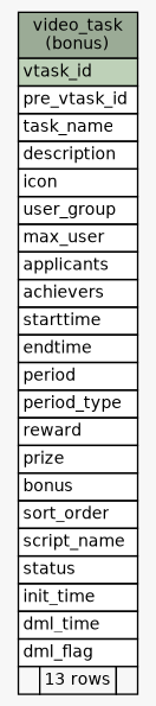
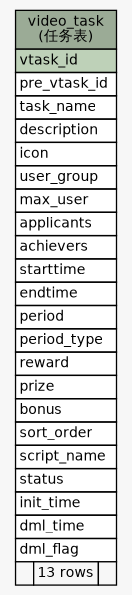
  digraph {
    bgcolor="#f7f7f7"
    fontname="DejaVu Sans"
    fontsize=11
    nodesep=0.18
    rankdir=RL
    ranksep=0.46
-   n1 [fontname="DejaVu Sans" fontsize=11 label=<     <TABLE BORDER="0" CELLBORDER="1" CELLSPACING="0" BGCOLOR="#ffffff">       <TR><TD COLSPAN="3" BGCOLOR="#9bab96" ALIGN="CENTER">video_task<br/>(bonus)</TD></TR>       <TR><TD PORT="vtask_id" COLSPAN="3" BGCOLOR="#bed1b8" ALIGN="LEFT">vtask_id</TD></TR>       <TR><TD PORT="pre_vtask_id" COLSPAN="3" ALIGN="LEFT">pre_vtask_id</TD></TR>       <TR><TD PORT="task_name" COLSPAN="3" ALIGN="LEFT">task_name</TD></TR>       <TR><TD PORT="description" COLSPAN="3" ALIGN="LEFT">description</TD></TR>       <TR><TD PORT="icon" COLSPAN="3" ALIGN="LEFT">icon</TD></TR>       <TR><TD PORT="user_group" COLSPAN="3" ALIGN="LEFT">user_group</TD></TR>       <TR><TD PORT="max_user" COLSPAN="3" ALIGN="LEFT">max_user</TD></TR>       <TR><TD PORT="applicants" COLSPAN="3" ALIGN="LEFT">applicants</TD></TR>       <TR><TD PORT="achievers" COLSPAN="3" ALIGN="LEFT">achievers</TD></TR>       <TR><TD PORT="starttime" COLSPAN="3" ALIGN="LEFT">starttime</TD></TR>       <TR><TD PORT="endtime" COLSPAN="3" ALIGN="LEFT">endtime</TD></TR>       <TR><TD PORT="period" COLSPAN="3" ALIGN="LEFT">period</TD></TR>       <TR><TD PORT="period_type" COLSPAN="3" ALIGN="LEFT">period_type</TD></TR>       <TR><TD PORT="reward" COLSPAN="3" ALIGN="LEFT">reward</TD></TR>       <TR><TD PORT="prize" COLSPAN="3" ALIGN="LEFT">prize</TD></TR>       <TR><TD PORT="bonus" COLSPAN="3" ALIGN="LEFT">bonus</TD></TR>       <TR><TD PORT="sort_order" COLSPAN="3" ALIGN="LEFT">sort_order</TD></TR>       <TR><TD PORT="script_name" COLSPAN="3" ALIGN="LEFT">script_name</TD></TR>       <TR><TD PORT="status" COLSPAN="3" ALIGN="LEFT">status</TD></TR>       <TR><TD PORT="init_time" COLSPAN="3" ALIGN="LEFT">init_time</TD></TR>       <TR><TD PORT="dml_time" COLSPAN="3" ALIGN="LEFT">dml_time</TD></TR>       <TR><TD PORT="dml_flag" COLSPAN="3" ALIGN="LEFT">dml_flag</TD></TR>       <TR><TD ALIGN="LEFT" BGCOLOR="#f7f7f7">  </TD><TD ALIGN="RIGHT" BGCOLOR="#f7f7f7">13 rows</TD><TD ALIGN="RIGHT" BGCOLOR="#f7f7f7">  </TD></TR>     </TABLE>> shape=plaintext]
+   n1 [fontname="DejaVu Sans" fontsize=11 label=<     <TABLE BORDER="0" CELLBORDER="1" CELLSPACING="0" BGCOLOR="#ffffff">       <TR><TD COLSPAN="3" BGCOLOR="#9bab96" ALIGN="CENTER">video_task<br/>(任务表)</TD></TR>       <TR><TD PORT="vtask_id" COLSPAN="3" BGCOLOR="#bed1b8" ALIGN="LEFT">vtask_id</TD></TR>       <TR><TD PORT="pre_vtask_id" COLSPAN="3" ALIGN="LEFT">pre_vtask_id</TD></TR>       <TR><TD PORT="task_name" COLSPAN="3" ALIGN="LEFT">task_name</TD></TR>       <TR><TD PORT="description" COLSPAN="3" ALIGN="LEFT">description</TD></TR>       <TR><TD PORT="icon" COLSPAN="3" ALIGN="LEFT">icon</TD></TR>       <TR><TD PORT="user_group" COLSPAN="3" ALIGN="LEFT">user_group</TD></TR>       <TR><TD PORT="max_user" COLSPAN="3" ALIGN="LEFT">max_user</TD></TR>       <TR><TD PORT="applicants" COLSPAN="3" ALIGN="LEFT">applicants</TD></TR>       <TR><TD PORT="achievers" COLSPAN="3" ALIGN="LEFT">achievers</TD></TR>       <TR><TD PORT="starttime" COLSPAN="3" ALIGN="LEFT">starttime</TD></TR>       <TR><TD PORT="endtime" COLSPAN="3" ALIGN="LEFT">endtime</TD></TR>       <TR><TD PORT="period" COLSPAN="3" ALIGN="LEFT">period</TD></TR>       <TR><TD PORT="period_type" COLSPAN="3" ALIGN="LEFT">period_type</TD></TR>       <TR><TD PORT="reward" COLSPAN="3" ALIGN="LEFT">reward</TD></TR>       <TR><TD PORT="prize" COLSPAN="3" ALIGN="LEFT">prize</TD></TR>       <TR><TD PORT="bonus" COLSPAN="3" ALIGN="LEFT">bonus</TD></TR>       <TR><TD PORT="sort_order" COLSPAN="3" ALIGN="LEFT">sort_order</TD></TR>       <TR><TD PORT="script_name" COLSPAN="3" ALIGN="LEFT">script_name</TD></TR>       <TR><TD PORT="status" COLSPAN="3" ALIGN="LEFT">status</TD></TR>       <TR><TD PORT="init_time" COLSPAN="3" ALIGN="LEFT">init_time</TD></TR>       <TR><TD PORT="dml_time" COLSPAN="3" ALIGN="LEFT">dml_time</TD></TR>       <TR><TD PORT="dml_flag" COLSPAN="3" ALIGN="LEFT">dml_flag</TD></TR>       <TR><TD ALIGN="LEFT" BGCOLOR="#f7f7f7">  </TD><TD ALIGN="RIGHT" BGCOLOR="#f7f7f7">13 rows</TD><TD ALIGN="RIGHT" BGCOLOR="#f7f7f7">  </TD></TR>     </TABLE>> shape=plaintext]
  }
